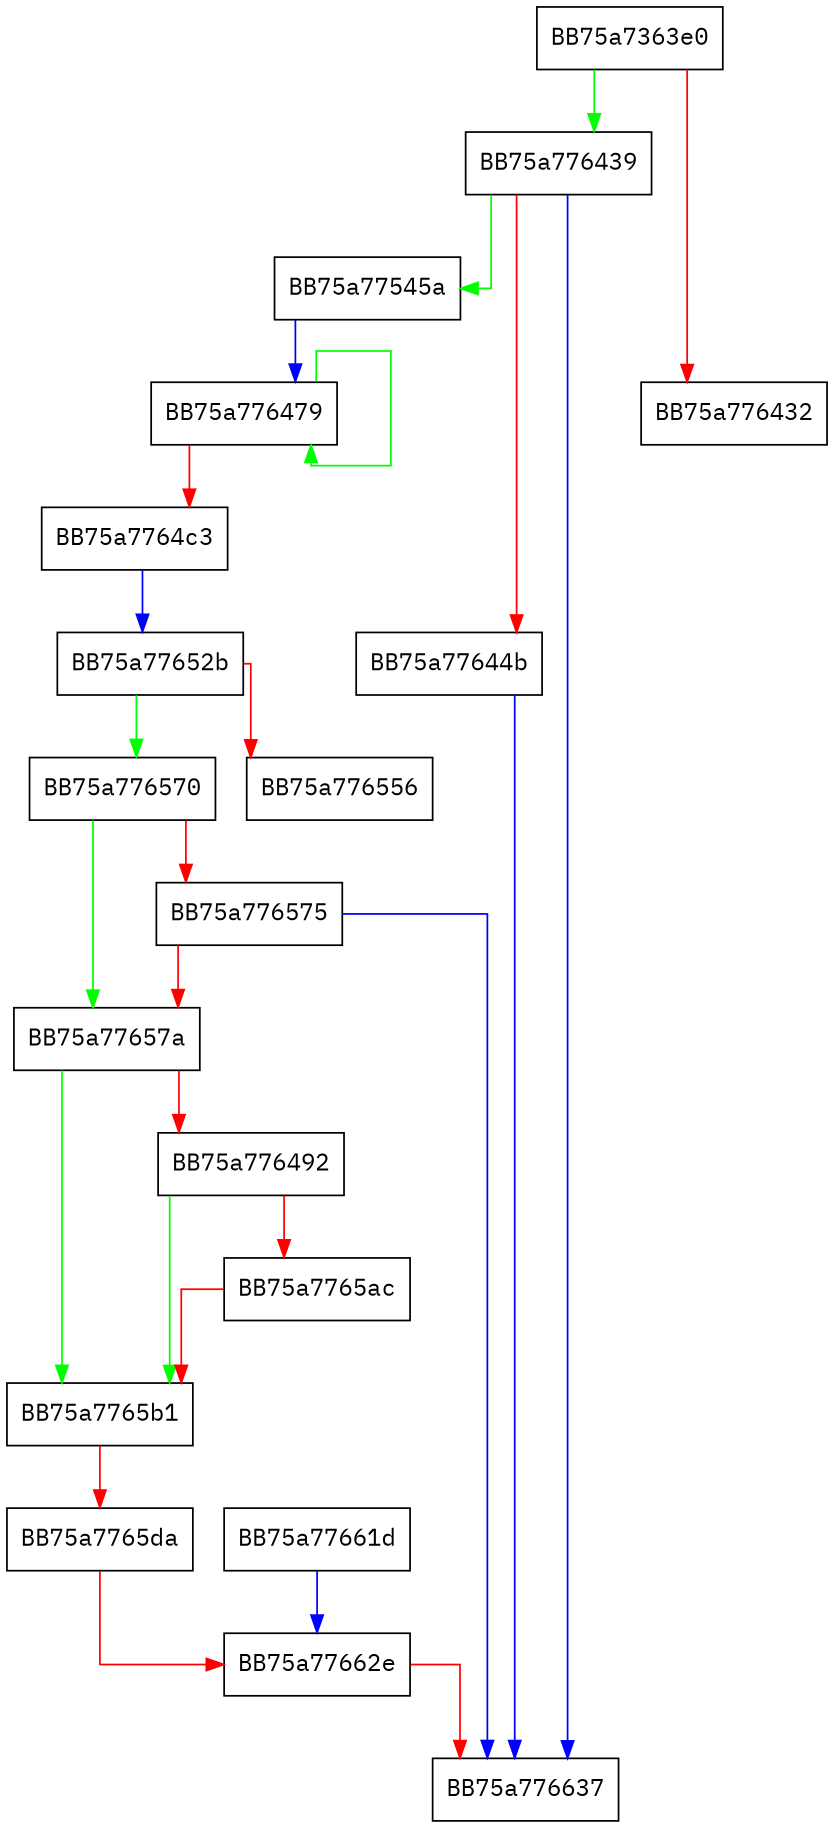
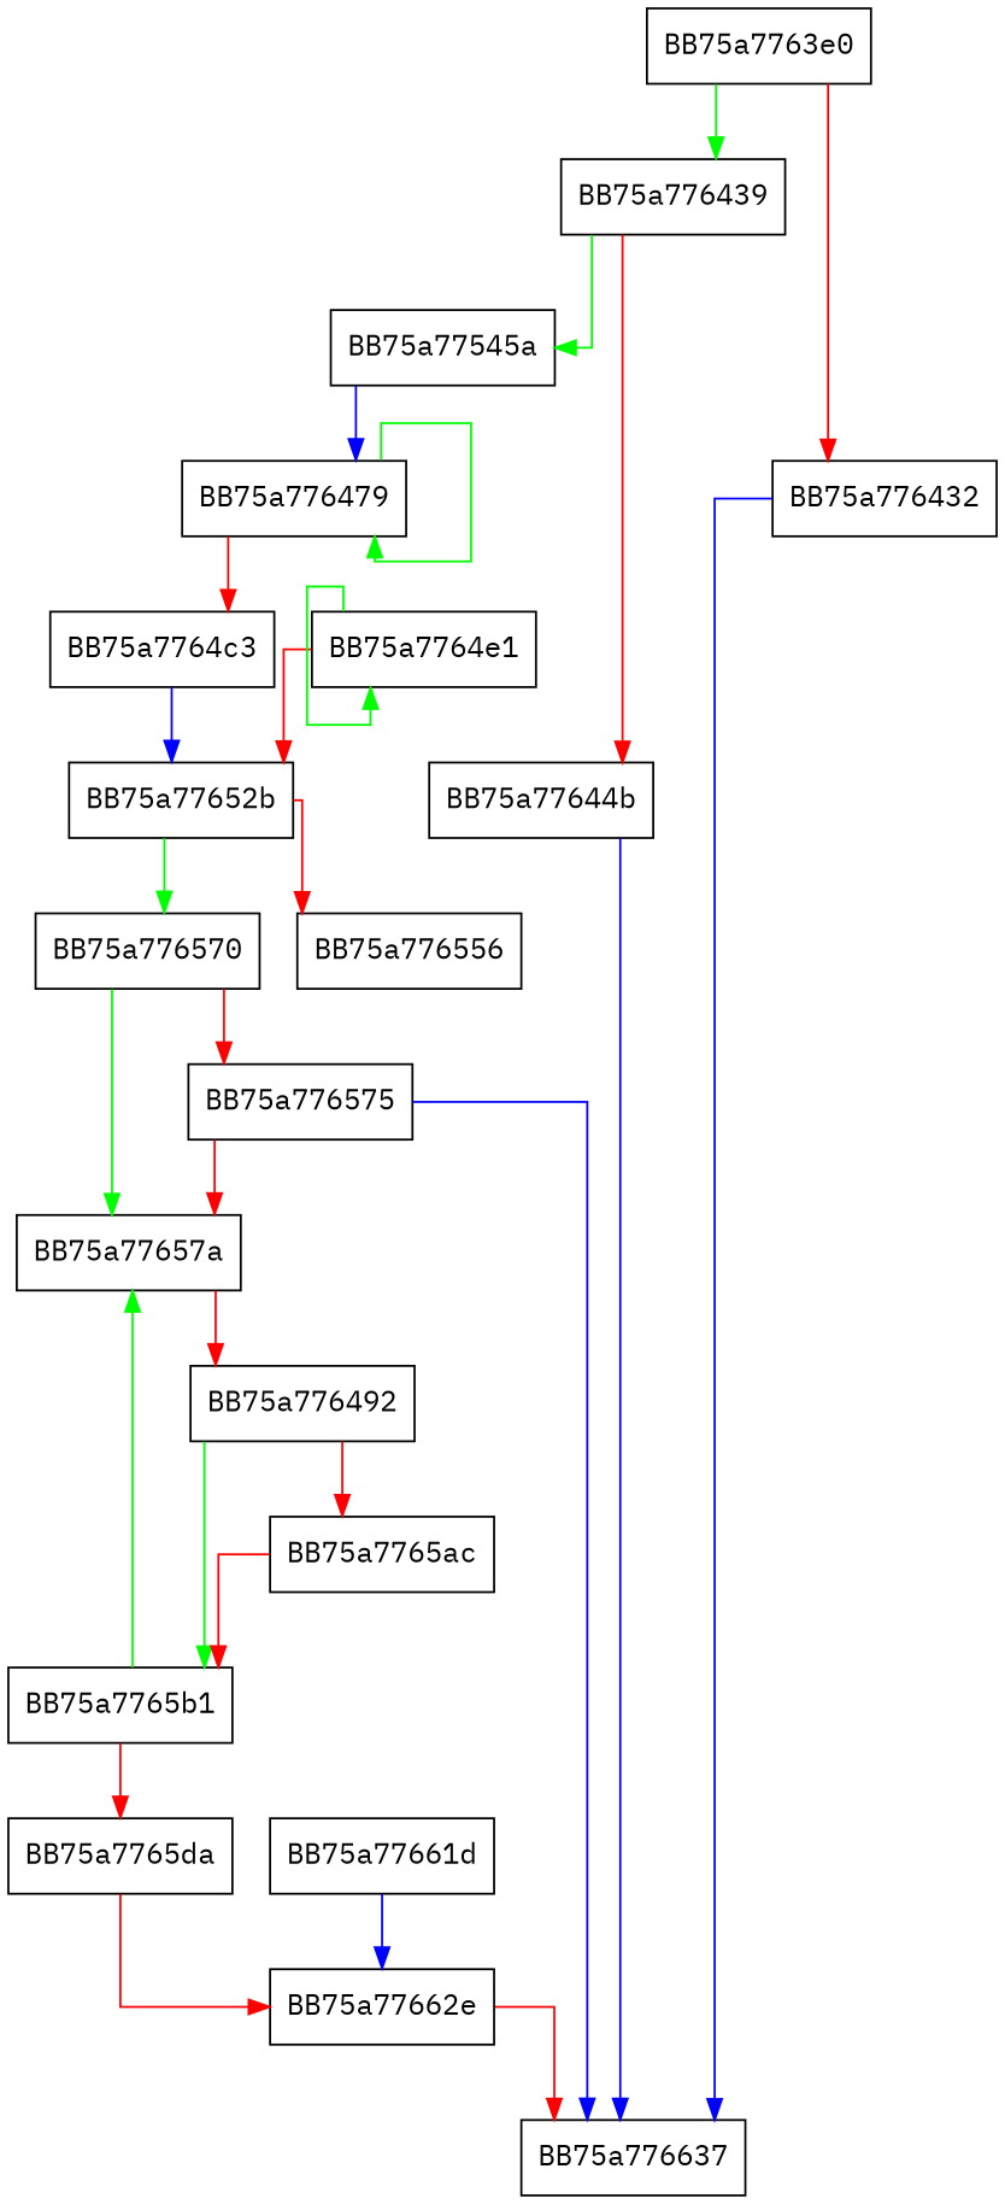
  digraph {
    fontname="IBM Plex Mono"
    splines=ortho
    node [fontname="IBM Plex Mono" shape=box]
    edge [color=red fontname="IBM Plex Mono"]
-   BB75a7763e0 [label=BB75a7363e0]
+   BB75a7763e0
    BB75a776439
    BB75a776432
    n4 [label=BB75a77545a]
    BB75a77644b
    BB75a776637
    BB75a776479
    BB75a7764c3
    BB75a77652b
+   BB75a7764e1
    BB75a776570
    BB75a776556
    BB75a77657a
    BB75a776575
    BB75a7765b1
    n16 [label=BB75a776492]
    BB75a7765da
    BB75a7765ac
    BB75a77662e
    BB75a77661d
    BB75a7763e0 -> BB75a776439 [color=green]
    BB75a7763e0 -> BB75a776432
    BB75a776439 -> n4 [color=green]
    BB75a776439 -> BB75a77644b
-   BB75a776439 -> BB75a776637 [color=blue]
+   BB75a776432 -> BB75a776637 [color=blue]
    n4 -> BB75a776479 [color=blue]
    BB75a77644b -> BB75a776637 [color=blue]
    BB75a776479 -> BB75a776479 [color=green]
    BB75a776479 -> BB75a7764c3
    BB75a7764c3 -> BB75a77652b [color=blue]
    BB75a77652b -> BB75a776570 [color=green]
    BB75a77652b -> BB75a776556
+   BB75a7764e1 -> BB75a77652b
+   BB75a7764e1 -> BB75a7764e1 [color=green]
    BB75a776570 -> BB75a77657a [color=green]
    BB75a776570 -> BB75a776575
-   BB75a77657a -> BB75a7765b1 [color=green]
+   BB75a7765b1 -> BB75a77657a [color=green]
    BB75a77657a -> n16
    BB75a776575 -> BB75a776637 [color=blue]
    BB75a776575 -> BB75a77657a
    BB75a7765b1 -> BB75a7765da
    n16 -> BB75a7765b1 [color=green]
    n16 -> BB75a7765ac
    BB75a7765da -> BB75a77662e
    BB75a7765ac -> BB75a7765b1
    BB75a77662e -> BB75a776637
    BB75a77661d -> BB75a77662e [color=blue]
  }
